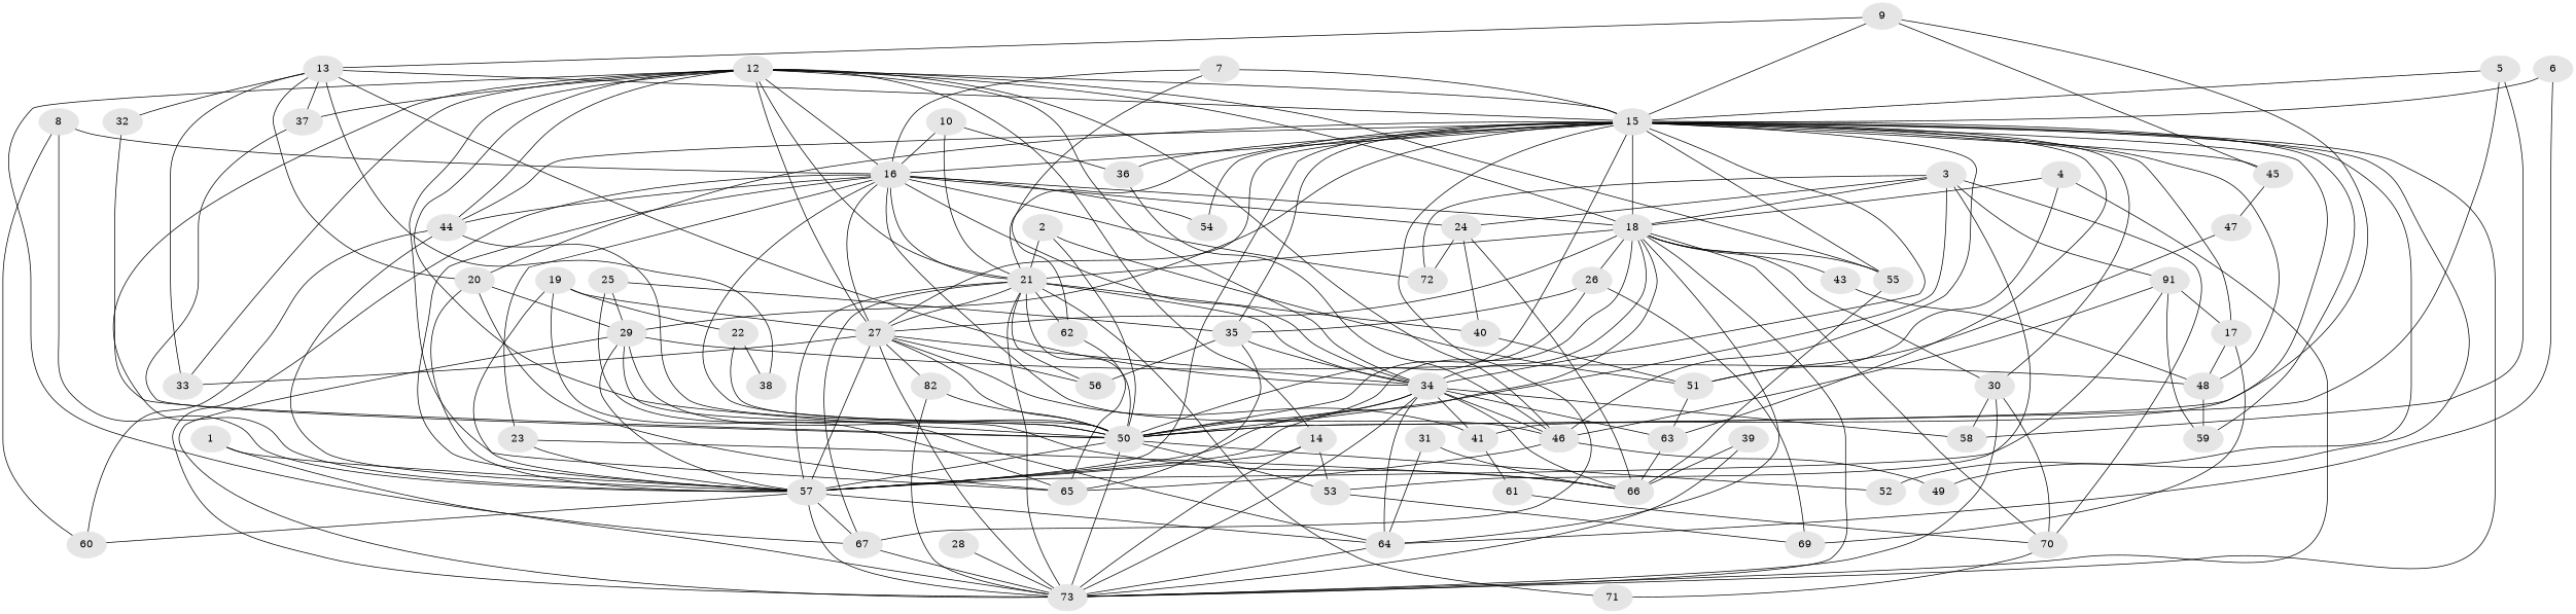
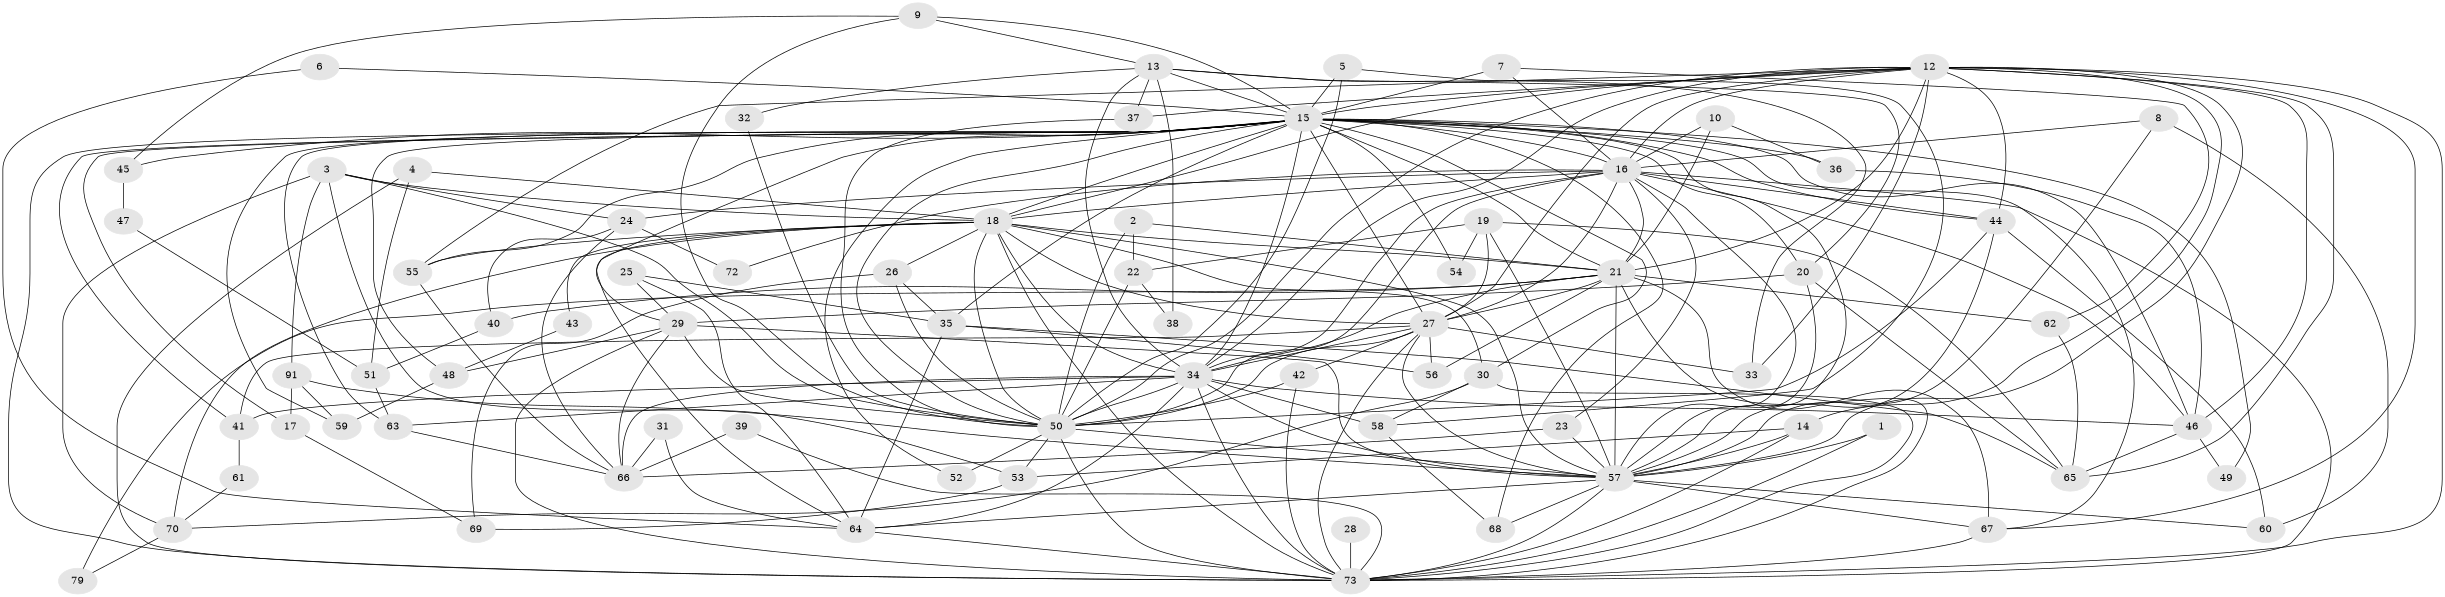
  graph {
    node [color=gray90 style=filled]
    edge [weight=1.0]
    1
    57
    73
    64
    60
    67
+   68
    2
    21
    50
    51
    62
    27
    34
    40
    56
-   71
+   71 [label=79]
    53
    52
    63
    3
    n22 [label=91]
    18
    24
    70
    72
    17
    46
    59
    55
    30
    26
    43
    66
    69
    4
    5
    15
    58
    16
    45
    36
    44
    20
    29
    35
    41
    48
    49
    54
    6
    7
    23
    65
    8
    9
    13
    33
    37
    38
    32
    47
    10
    12
    14
-   42 [label=82]
+   42
    61
    19
    22
    25
    28
    31
    39
    1 -- 57
    1 -- 73
    57 -- 73
    57 -- 64
    57 -- 60
    57 -- 67
+   57 -- 68
    64 -- 73
    67 -- 73
    2 -- 21
    2 -- 50
-   2 -- 51
+   2 -- 22
    21 -- 57
    21 -- 73 [weight=2.0]
    21 -- 67
-   21 -- 50
    21 -- 62
    21 -- 27 [weight=2.0]
    21 -- 34
    21 -- 40
    21 -- 56
    21 -- 71
    50 -- 57 [weight=2.0]
    50 -- 73
    50 -- 53
    50 -- 52
    51 -- 63
    62 -- 65
    27 -- 57
    27 -- 73
    27 -- 50
    27 -- 34 [weight=2.0]
    27 -- 56
    27 -- 41
    27 -- 33
    27 -- 42
    34 -- 57
    34 -- 73
    34 -- 64
    34 -- 50 [weight=2.0]
    34 -- 63
    34 -- 46
    34 -- 66 [weight=2.0]
    34 -- 58
    34 -- 41
    40 -- 51
    53 -- 69
    63 -- 66
    3 -- 50
    3 -- 53
    3 -- n22
    3 -- 18
    3 -- 24
    3 -- 70
-   3 -- 72
    n22 -- 57
    n22 -- 17
-   n22 -- 46
    n22 -- 59
    18 -- 57
    18 -- 73
    18 -- 64
    18 -- 21
    18 -- 50
    18 -- 27 [weight=2.0]
    18 -- 34
    18 -- 70
    18 -- 55
    18 -- 30
    18 -- 26 [weight=2.0]
    18 -- 43
    24 -- 40
    24 -- 72
    24 -- 66
    70 -- 71
    17 -- 69
-   17 -- 48
    46 -- 49
    46 -- 65
    55 -- 66
    30 -- 73
    30 -- 70
    30 -- 58
    26 -- 50
    26 -- 69
    26 -- 35
    43 -- 48
    4 -- 73
    4 -- 51
    4 -- 18
    5 -- 50
    5 -- 15
    5 -- 58
    15 -- 57 [weight=2.0]
    15 -- 73 [weight=2.0]
    15 -- 67
+   15 -- 68
    15 -- 21 [weight=2.0]
    15 -- 50
    15 -- 27 [weight=4.0]
    15 -- 34
    15 -- 52
    15 -- 63 [weight=2.0]
    15 -- 18 [weight=2.0]
    15 -- 17
    15 -- 46
    15 -- 59
    15 -- 55
    15 -- 30
    15 -- 16
    15 -- 45
    15 -- 36
    15 -- 44
    15 -- 20
    15 -- 29
    15 -- 35
    15 -- 41
    15 -- 48
    15 -- 49 [weight=2.0]
    15 -- 54 [weight=2.0]
+   58 -- 68
    16 -- 57
    16 -- 73
    16 -- 21
    16 -- 50
    16 -- 27
    16 -- 34 [weight=2.0]
    16 -- 18
    16 -- 24
    16 -- 72
    16 -- 46
    16 -- 44
-   16 -- 54
+   19 -- 54
    16 -- 23
    45 -- 47
    36 -- 46
    44 -- 57
    44 -- 60
    44 -- 50
    20 -- 57
    20 -- 29
    20 -- 65
    29 -- 57
    29 -- 73
    29 -- 50
    29 -- 66
    29 -- 48
-   35 -- 34
+   35 -- 64
    35 -- 56
    35 -- 65
    41 -- 61
    48 -- 59
    6 -- 64
    6 -- 15
    7 -- 62
    7 -- 15
    7 -- 16
    23 -- 57
    23 -- 66
    8 -- 57
    8 -- 60
    8 -- 16
    9 -- 50
    9 -- 15
    9 -- 45
    9 -- 13
    13 -- 34
    13 -- 15
    13 -- 20
    13 -- 33
    13 -- 37 [weight=2.0]
    13 -- 38 [weight=2.0]
    13 -- 32
    37 -- 50
    32 -- 50
    47 -- 51
    10 -- 21
    10 -- 16
    10 -- 36
    12 -- 57
+   12 -- 73
    12 -- 67
    12 -- 21 [weight=2.0]
    12 -- 50
    12 -- 27
    12 -- 34
    12 -- 18
    12 -- 46 [weight=2.0]
    12 -- 55
    12 -- 15 [weight=2.0]
    12 -- 16
    12 -- 44
    12 -- 65
    12 -- 33
    12 -- 37
    12 -- 14
    14 -- 57
    14 -- 73
    14 -- 53
    42 -- 73
    42 -- 50
    61 -- 70
    19 -- 57
    19 -- 27
    19 -- 65
    19 -- 22
    22 -- 50
    22 -- 38
    25 -- 64
    25 -- 29
    25 -- 35
    28 -- 73
    31 -- 64
    31 -- 66
    39 -- 73
    39 -- 66
  }
